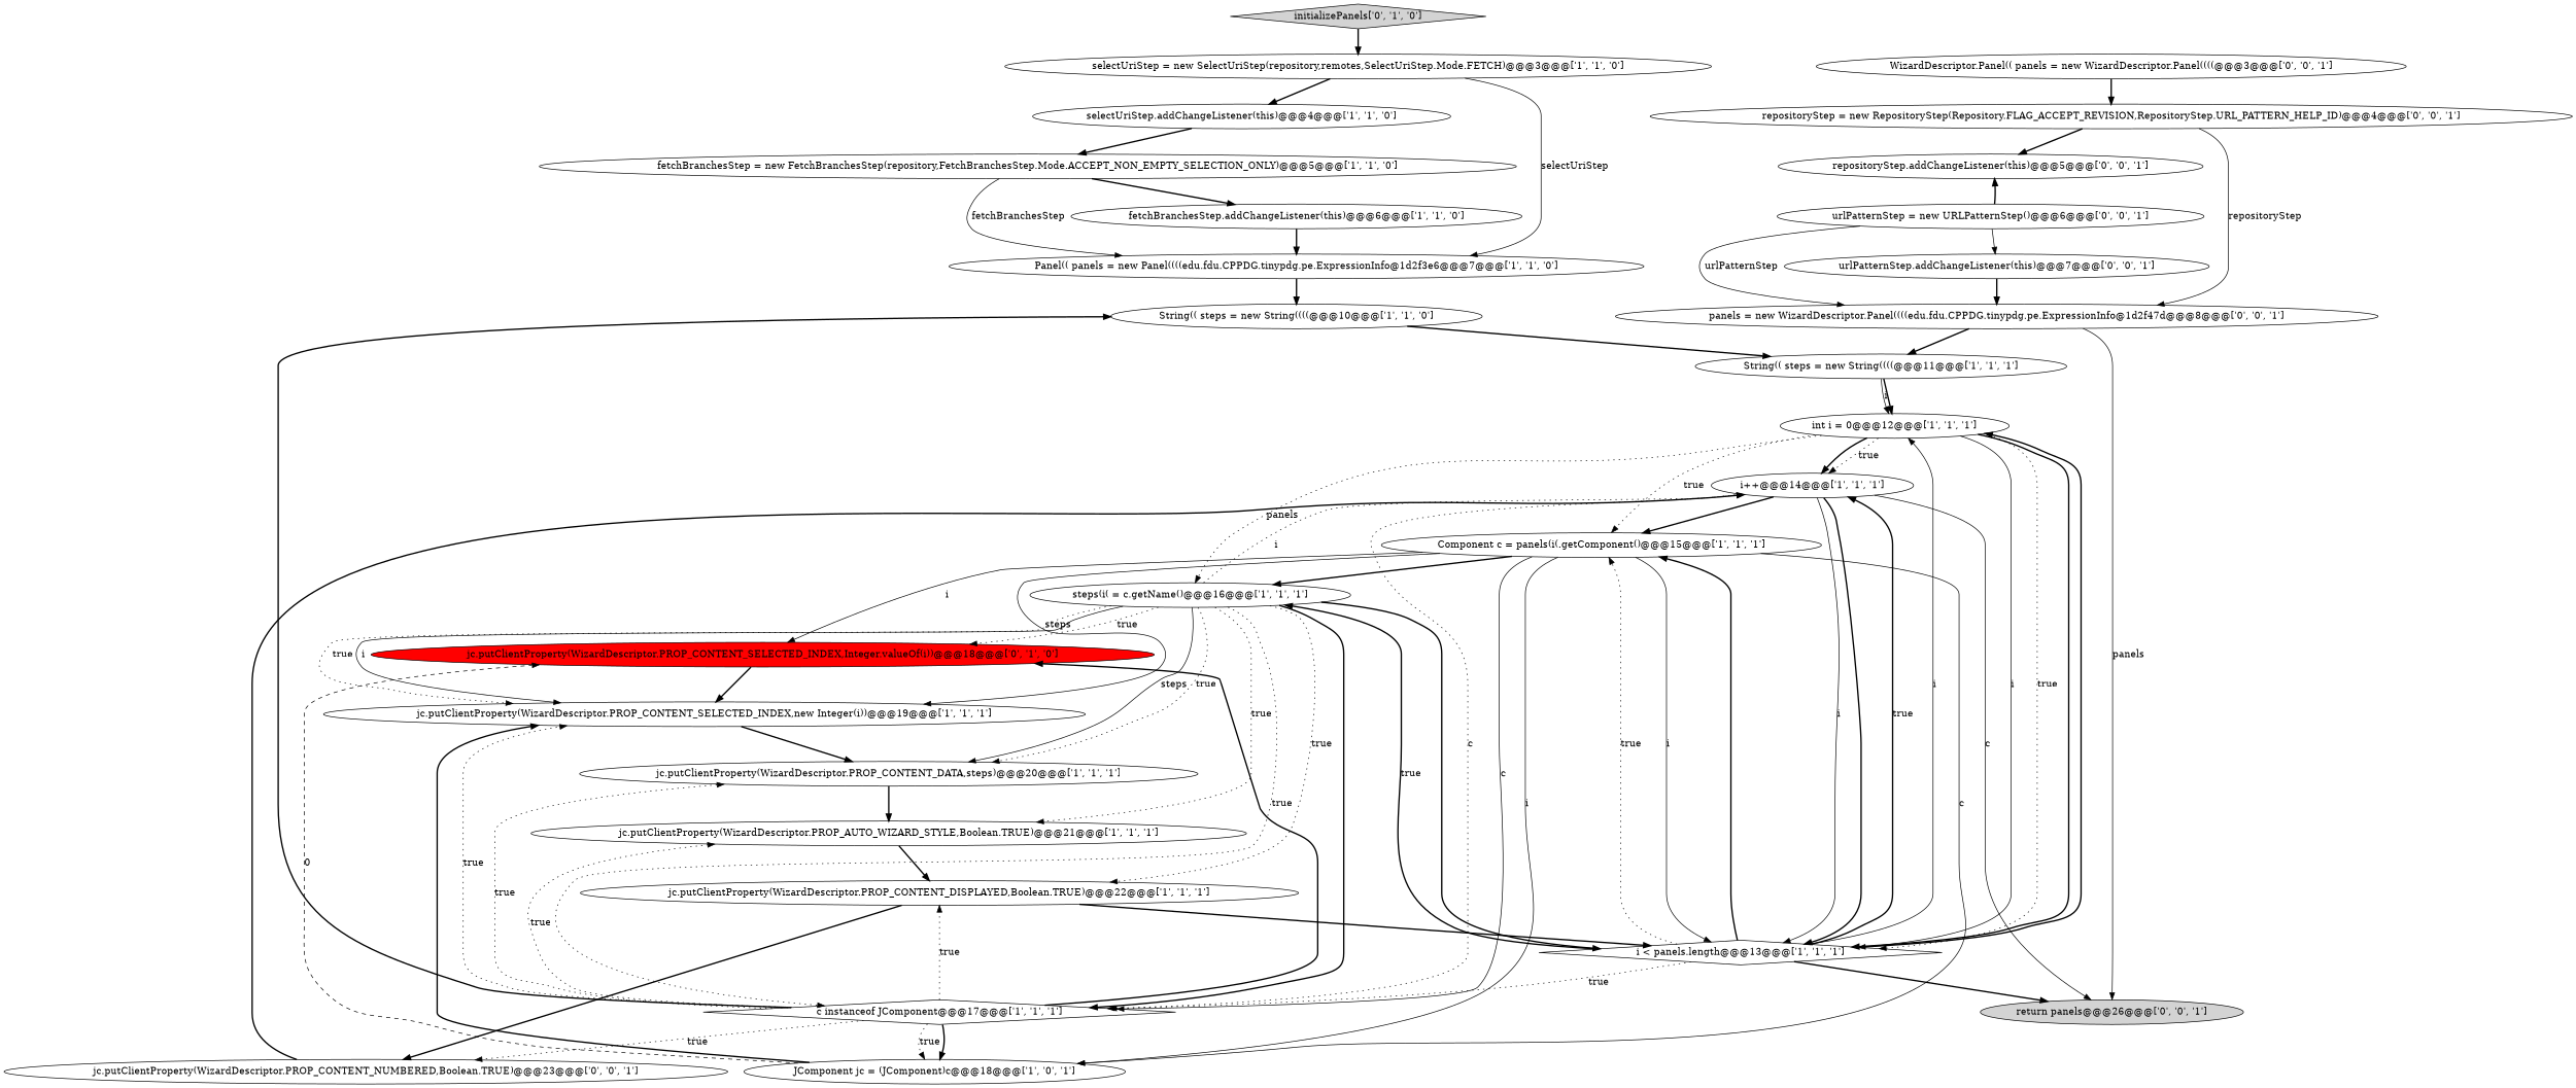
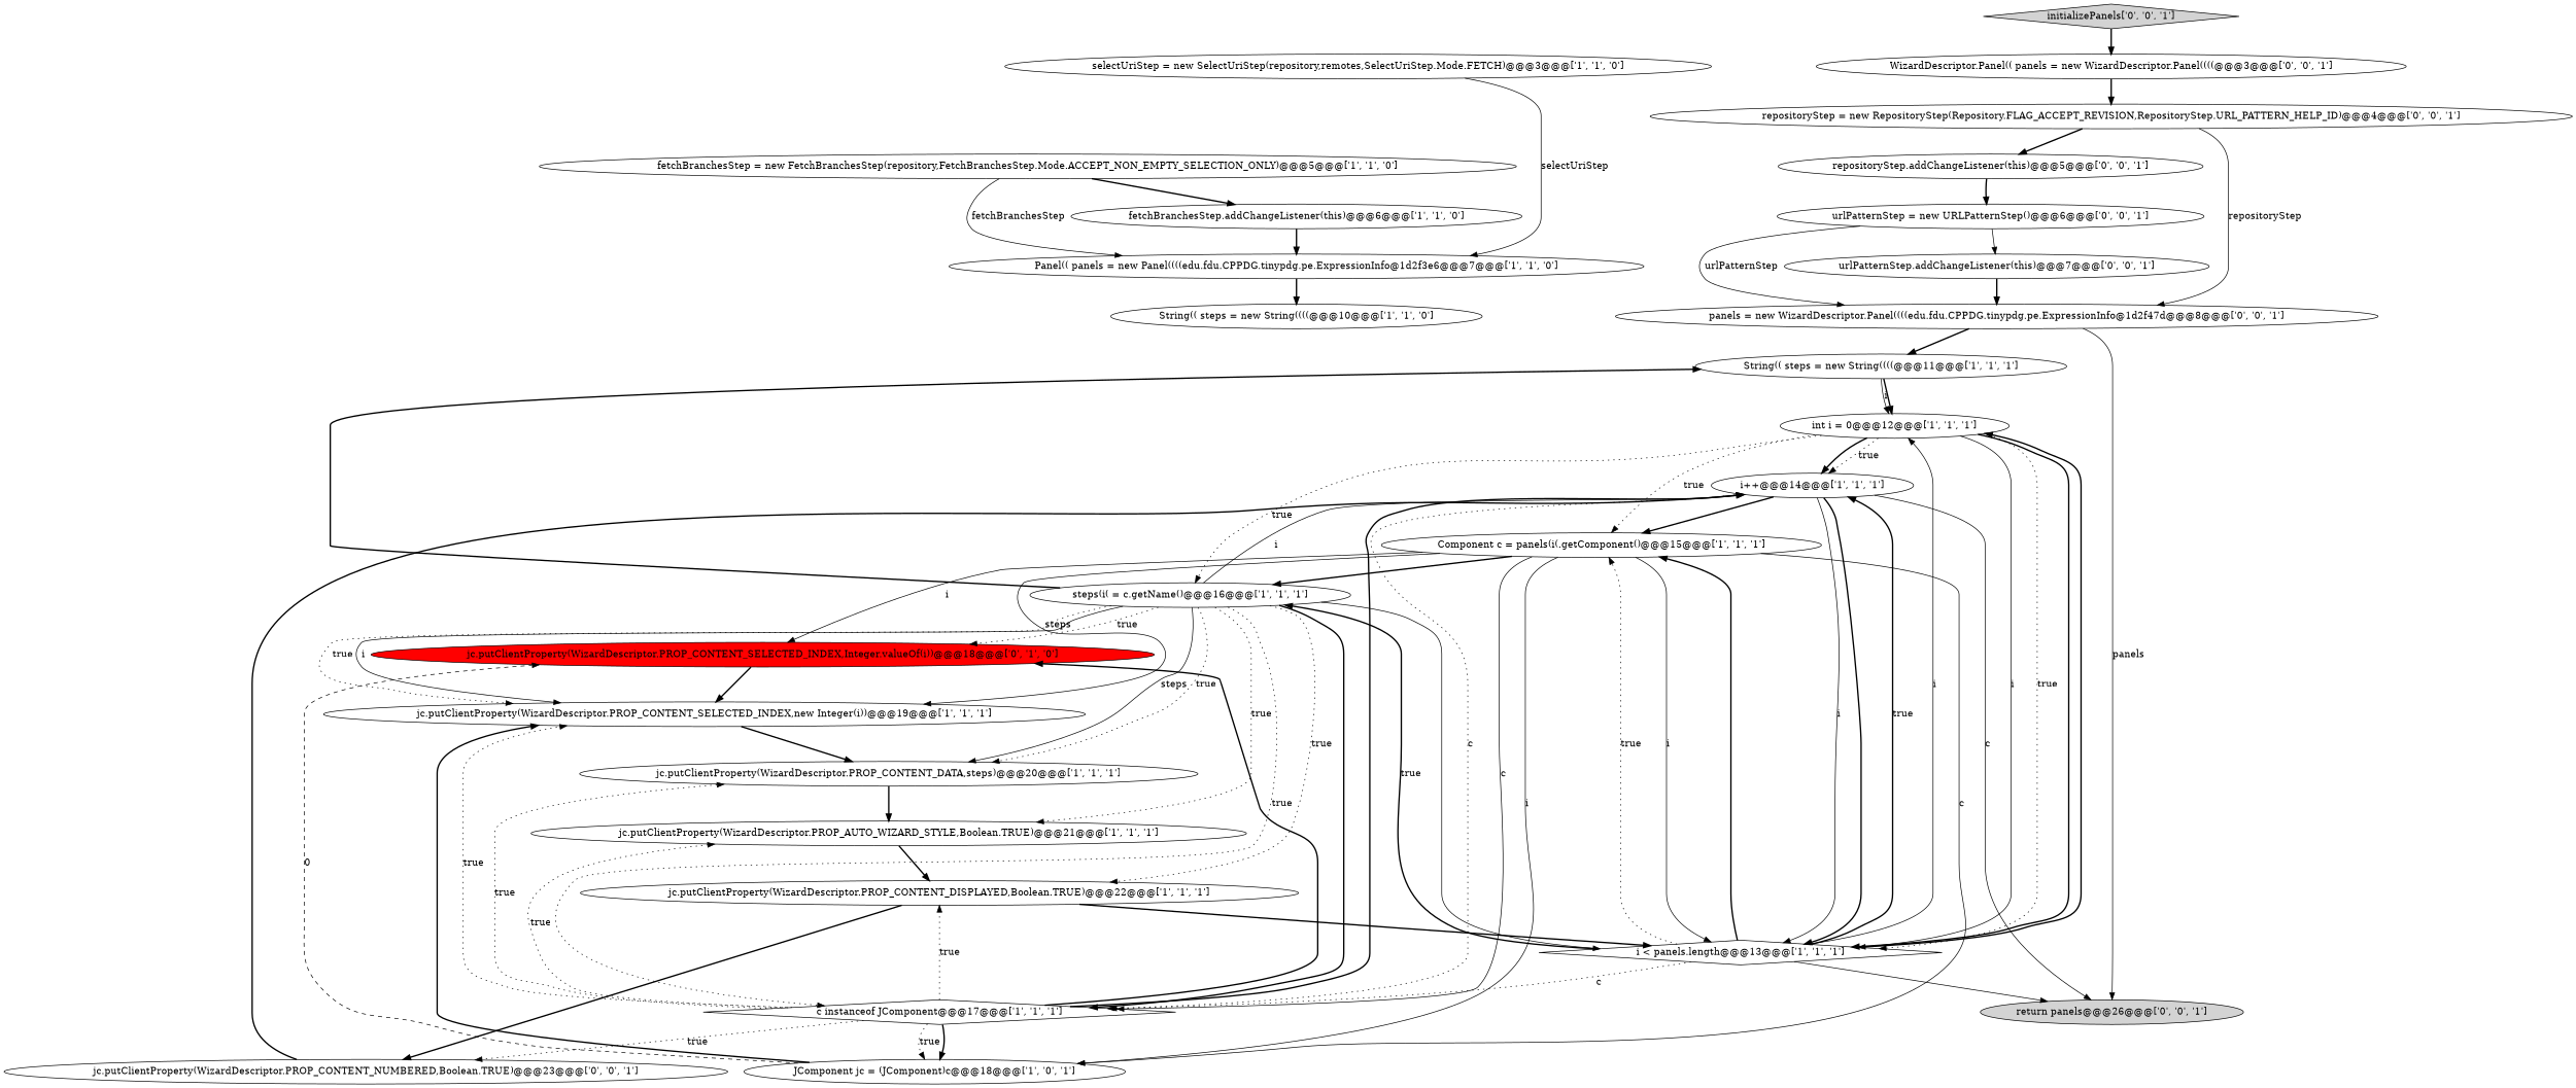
  digraph {
    node [fillcolor=white shape=ellipse style=filled]
    edge [style=bold]
    n1 [label="String(( steps = new String((((@@@10@@@['1', '1', '0']"]
    n2 [label="String(( steps = new String((((@@@11@@@['1', '1', '1']"]
    n3 [label="int i = 0@@@12@@@['1', '1', '1']"]
    n4 [label="jc.putClientProperty(WizardDescriptor.PROP_CONTENT_DATA,steps)@@@20@@@['1', '1', '1']"]
    n5 [label="jc.putClientProperty(WizardDescriptor.PROP_AUTO_WIZARD_STYLE,Boolean.TRUE)@@@21@@@['1', '1', '1']"]
    n6 [label="jc.putClientProperty(WizardDescriptor.PROP_CONTENT_DISPLAYED,Boolean.TRUE)@@@22@@@['1', '1', '1']"]
-   n7 [fillcolor=lightgray label="initializePanels['0', '1', '0']" shape=diamond]
    n8 [label="selectUriStep = new SelectUriStep(repository,remotes,SelectUriStep.Mode.FETCH)@@@3@@@['1', '1', '0']"]
    n9 [label="Panel(( panels = new Panel((((edu.fdu.CPPDG.tinypdg.pe.ExpressionInfo@1d2f3e6@@@7@@@['1', '1', '0']"]
-   n10 [label="selectUriStep.addChangeListener(this)@@@4@@@['1', '1', '0']"]
+   n11 [fillcolor=lightgray label="initializePanels['0', '0', '1']" shape=diamond]
    n12 [label="WizardDescriptor.Panel(( panels = new WizardDescriptor.Panel((((@@@3@@@['0', '0', '1']"]
    n13 [label="repositoryStep = new RepositoryStep(Repository.FLAG_ACCEPT_REVISION,RepositoryStep.URL_PATTERN_HELP_ID)@@@4@@@['0', '0', '1']"]
    n14 [fillcolor=lightgray label="return panels@@@26@@@['0', '0', '1']"]
    n15 [label="i++@@@14@@@['1', '1', '1']"]
    n16 [label="Component c = panels(i(.getComponent()@@@15@@@['1', '1', '1']"]
    n17 [label="steps(i( = c.getName()@@@16@@@['1', '1', '1']"]
    n18 [label="i < panels.length@@@13@@@['1', '1', '1']" shape=diamond]
    n19 [label="jc.putClientProperty(WizardDescriptor.PROP_CONTENT_NUMBERED,Boolean.TRUE)@@@23@@@['0', '0', '1']"]
    n20 [label="c instanceof JComponent@@@17@@@['1', '1', '1']" shape=diamond]
    n21 [label="fetchBranchesStep = new FetchBranchesStep(repository,FetchBranchesStep.Mode.ACCEPT_NON_EMPTY_SELECTION_ONLY)@@@5@@@['1', '1', '0']"]
    n22 [label="fetchBranchesStep.addChangeListener(this)@@@6@@@['1', '1', '0']"]
    n23 [label="jc.putClientProperty(WizardDescriptor.PROP_CONTENT_SELECTED_INDEX,new Integer(i))@@@19@@@['1', '1', '1']"]
    n24 [label="JComponent jc = (JComponent)c@@@18@@@['1', '0', '1']"]
    n25 [fillcolor=red label="jc.putClientProperty(WizardDescriptor.PROP_CONTENT_SELECTED_INDEX,Integer.valueOf(i))@@@18@@@['0', '1', '0']"]
    n26 [label="panels = new WizardDescriptor.Panel((((edu.fdu.CPPDG.tinypdg.pe.ExpressionInfo@1d2f47d@@@8@@@['0', '0', '1']"]
    n27 [label="urlPatternStep = new URLPatternStep()@@@6@@@['0', '0', '1']"]
    n28 [label="urlPatternStep.addChangeListener(this)@@@7@@@['0', '0', '1']"]
    n29 [label="repositoryStep.addChangeListener(this)@@@5@@@['0', '0', '1']"]
-   n1 -> n2
+   n17 -> n2
    n2 -> n3
    n2 -> n3 [label=i style=solid]
    n3 -> n15 [label=true style=dotted]
    n3 -> n15
    n3 -> n16 [label=true style=dotted]
-   n3 -> n17 [label=panels style=dotted]
+   n3 -> n17 [label=true style=dotted]
    n3 -> n18 [label=i style=solid]
    n3 -> n18 [label=true style=dotted]
    n3 -> n18
    n4 -> n5
    n5 -> n6
    n6 -> n18
    n6 -> n19
-   n7 -> n8
    n8 -> n9 [label=selectUriStep style=solid]
-   n8 -> n10
    n9 -> n1
-   n10 -> n21
+   n11 -> n12
    n12 -> n13
    n13 -> n26 [label=repositoryStep style=solid]
    n13 -> n29
    n15 -> n14 [label=c style=solid]
    n15 -> n16
    n15 -> n18 [label=i style=solid]
    n15 -> n18
    n15 -> n20 [label=c style=dotted]
    n16 -> n17
    n16 -> n18 [label=i style=solid]
    n16 -> n20 [label=c style=solid]
    n16 -> n23 [label=steps style=solid]
    n16 -> n24 [label=i style=solid]
    n16 -> n24 [label=c style=solid]
    n16 -> n25 [label=i style=solid]
    n17 -> n4 [label=steps style=solid]
    n17 -> n4 [label=true style=dotted]
    n17 -> n5 [label=true style=dotted]
    n17 -> n6 [label=true style=dotted]
-   n17 -> n15 [label=i style=dotted]
-   n17 -> n18
+   n17 -> n15 [label=i style=solid]
+   n17 -> n18 [style=solid]
    n17 -> n20 [label=true style=dotted]
    n17 -> n20
    n17 -> n23 [label=i style=solid]
    n17 -> n23 [label=true style=dotted]
    n17 -> n25 [label=true style=dotted]
    n18 -> n3
    n18 -> n3 [label=i style=solid]
-   n18 -> n14
+   n18 -> n14 [style=solid]
    n18 -> n15 [label=true]
    n18 -> n16
    n18 -> n16 [label=true style=dotted]
    n18 -> n17 [label=true]
-   n18 -> n20 [label=true style=dotted]
+   n18 -> n20 [label=c style=dotted]
    n19 -> n15
    n20 -> n4 [label=true style=dotted]
    n20 -> n5 [label=true style=dotted]
    n20 -> n6 [label=true style=dotted]
-   n20 -> n1
+   n20 -> n15
    n20 -> n19 [label=true style=dotted]
    n20 -> n23 [label=true style=dotted]
    n20 -> n24
    n20 -> n24 [label=true style=dotted]
    n20 -> n25
    n21 -> n9 [label=fetchBranchesStep style=solid]
    n21 -> n22
    n22 -> n9
    n23 -> n4
    n24 -> n23
    n24 -> n25 [label=0 style=dashed]
    n25 -> n23
    n26 -> n2
    n26 -> n14 [label=panels style=solid]
    n27 -> n26 [label=urlPatternStep style=solid]
    n27 -> n28 [style=solid]
    n28 -> n26
-   n27 -> n29
+   n29 -> n27
  }
